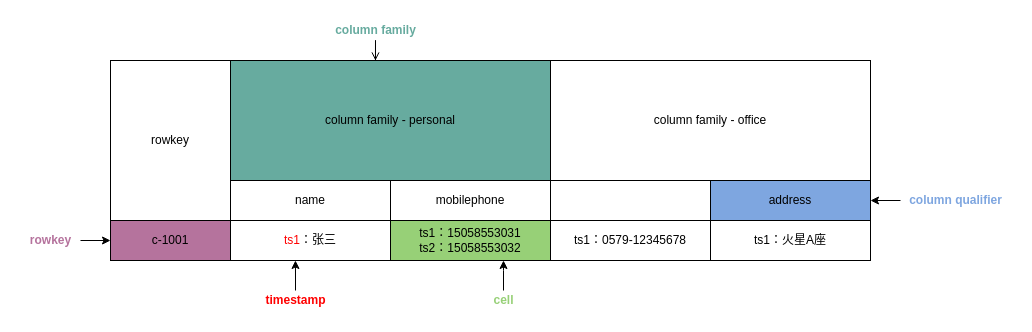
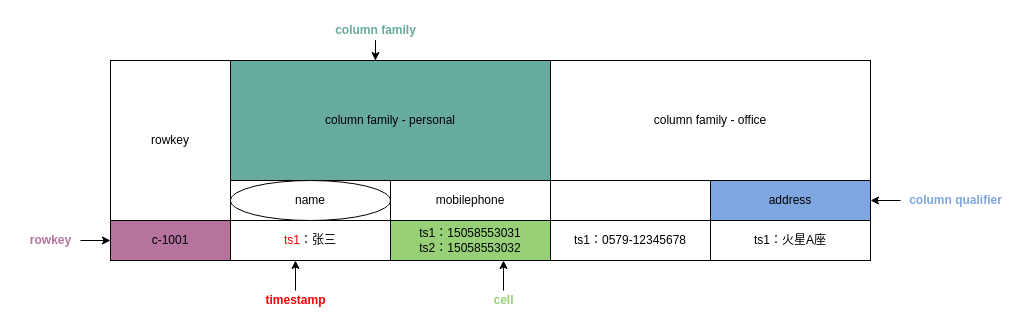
  <mxCell id="0" />
  <mxCell id="1" parent="0" />
  <mxCell id="2" value="" style="edgeStyle=orthogonalEdgeStyle;rounded=0;orthogonalLoop=1;jettySize=auto;html=1;" parent="1" source="3" target="7" edge="1"><mxGeometry relative="1" as="geometry" /></mxCell>
  <mxCell id="3" value="&lt;font color=&quot;#b5739d&quot;&gt;&lt;b&gt;rowkey&lt;/b&gt;&lt;/font&gt;" style="text;html=1;align=center;verticalAlign=middle;resizable=0;points=[];;autosize=1;" parent="1" vertex="1"><mxGeometry x="20" y="230" width="60" height="20" as="geometry" /></mxCell>
- <mxCell id="4" style="edgeStyle=orthogonalEdgeStyle;rounded=0;orthogonalLoop=1;jettySize=auto;html=1;entryX=0.453;entryY=0;entryDx=0;entryDy=0;entryPerimeter=0;endArrow=open;" parent="1" source="5" target="8" edge="1"><mxGeometry relative="1" as="geometry" /></mxCell>
+ <mxCell id="4" style="edgeStyle=orthogonalEdgeStyle;rounded=0;orthogonalLoop=1;jettySize=auto;html=1;entryX=0.453;entryY=0;entryDx=0;entryDy=0;entryPerimeter=0;" parent="1" source="5" target="8" edge="1"><mxGeometry relative="1" as="geometry" /></mxCell>
  <mxCell id="5" value="&lt;font color=&quot;#67ab9f&quot;&gt;&lt;b&gt;column family&lt;/b&gt;&lt;/font&gt;" style="text;html=1;align=center;verticalAlign=middle;resizable=0;points=[];;autosize=1;" parent="1" vertex="1"><mxGeometry x="325" y="20" width="100" height="20" as="geometry" /></mxCell>
  <mxCell id="6" value="rowkey" style="rounded=0;whiteSpace=wrap;html=1;" parent="1" vertex="1"><mxGeometry x="110" y="60" width="120" height="160" as="geometry" /></mxCell>
  <mxCell id="7" value="c-1001" style="rounded=0;whiteSpace=wrap;html=1;fillColor=#B5739D;" parent="1" vertex="1"><mxGeometry x="110" y="220" width="120" height="40" as="geometry" /></mxCell>
  <mxCell id="8" value="column family - personal" style="rounded=0;whiteSpace=wrap;html=1;fillColor=#67AB9F;strokeColor=#000000;" parent="1" vertex="1"><mxGeometry x="230" y="60" width="320" height="120" as="geometry" /></mxCell>
  <mxCell id="9" value="column family - office" style="rounded=0;whiteSpace=wrap;html=1;" parent="1" vertex="1"><mxGeometry x="550" y="60" width="320" height="120" as="geometry" /></mxCell>
- <mxCell id="10" value="name" style="rounded=0;whiteSpace=wrap;html=1;" parent="1" vertex="1"><mxGeometry x="230" y="180" width="160" height="40" as="geometry" /></mxCell>
+ <mxCell id="10" value="name" style="ellipse;whiteSpace=wrap;html=1;" parent="1" vertex="1"><mxGeometry x="230" y="180" width="160" height="40" as="geometry" /></mxCell>
  <mxCell id="11" value="mobilephone" style="rounded=0;whiteSpace=wrap;html=1;" parent="1" vertex="1"><mxGeometry x="390" y="180" width="160" height="40" as="geometry" /></mxCell>
  <mxCell id="12" value="address" style="rounded=0;whiteSpace=wrap;html=1;fillColor=#7EA6E0;" parent="1" vertex="1"><mxGeometry x="710" y="180" width="160" height="40" as="geometry" /></mxCell>
  <mxCell id="13" value="&lt;font color=&quot;#ff0000&quot;&gt;ts1&lt;/font&gt;：张三" style="rounded=0;whiteSpace=wrap;html=1;" parent="1" vertex="1"><mxGeometry x="230" y="220" width="160" height="40" as="geometry" /></mxCell>
  <mxCell id="14" value="ts1：15058553031&lt;br&gt;ts2：15058553032" style="rounded=0;whiteSpace=wrap;html=1;fillColor=#97D077;" parent="1" vertex="1"><mxGeometry x="390" y="220" width="160" height="40" as="geometry" /></mxCell>
  <mxCell id="15" value="ts1：0579-12345678" style="rounded=0;whiteSpace=wrap;html=1;" parent="1" vertex="1"><mxGeometry x="550" y="220" width="160" height="40" as="geometry" /></mxCell>
  <mxCell id="16" value="ts1：火星A座" style="rounded=0;whiteSpace=wrap;html=1;" parent="1" vertex="1"><mxGeometry x="710" y="220" width="160" height="40" as="geometry" /></mxCell>
  <mxCell id="17" style="edgeStyle=orthogonalEdgeStyle;rounded=0;orthogonalLoop=1;jettySize=auto;html=1;entryX=0.406;entryY=1;entryDx=0;entryDy=0;entryPerimeter=0;" parent="1" source="18" target="13" edge="1"><mxGeometry relative="1" as="geometry" /></mxCell>
  <mxCell id="18" value="&lt;font color=&quot;#ff0000&quot;&gt;&lt;b&gt;timestamp&lt;/b&gt;&lt;/font&gt;" style="text;html=1;align=center;verticalAlign=middle;resizable=0;points=[];;autosize=1;" parent="1" vertex="1"><mxGeometry x="255" y="290" width="80" height="20" as="geometry" /></mxCell>
  <mxCell id="19" style="edgeStyle=orthogonalEdgeStyle;rounded=0;orthogonalLoop=1;jettySize=auto;html=1;entryX=1;entryY=0.5;entryDx=0;entryDy=0;" parent="1" source="20" target="12" edge="1"><mxGeometry relative="1" as="geometry" /></mxCell>
  <mxCell id="20" value="&lt;b&gt;&lt;font color=&quot;#7ea6e0&quot;&gt;column qualifier&lt;/font&gt;&lt;/b&gt;" style="text;html=1;align=center;verticalAlign=middle;resizable=0;points=[];;autosize=1;" parent="1" vertex="1"><mxGeometry x="900" y="190" width="110" height="20" as="geometry" /></mxCell>
  <mxCell id="21" value="" style="edgeStyle=orthogonalEdgeStyle;rounded=0;orthogonalLoop=1;jettySize=auto;html=1;" parent="1" source="22" edge="1"><mxGeometry relative="1" as="geometry"><mxPoint x="503" y="260" as="targetPoint" /></mxGeometry></mxCell>
  <mxCell id="22" value="&lt;b&gt;&lt;font color=&quot;#97d077&quot;&gt;cell&lt;/font&gt;&lt;/b&gt;" style="text;html=1;align=center;verticalAlign=middle;resizable=0;points=[];;autosize=1;" parent="1" vertex="1"><mxGeometry x="483" y="290" width="40" height="20" as="geometry" /></mxCell>
